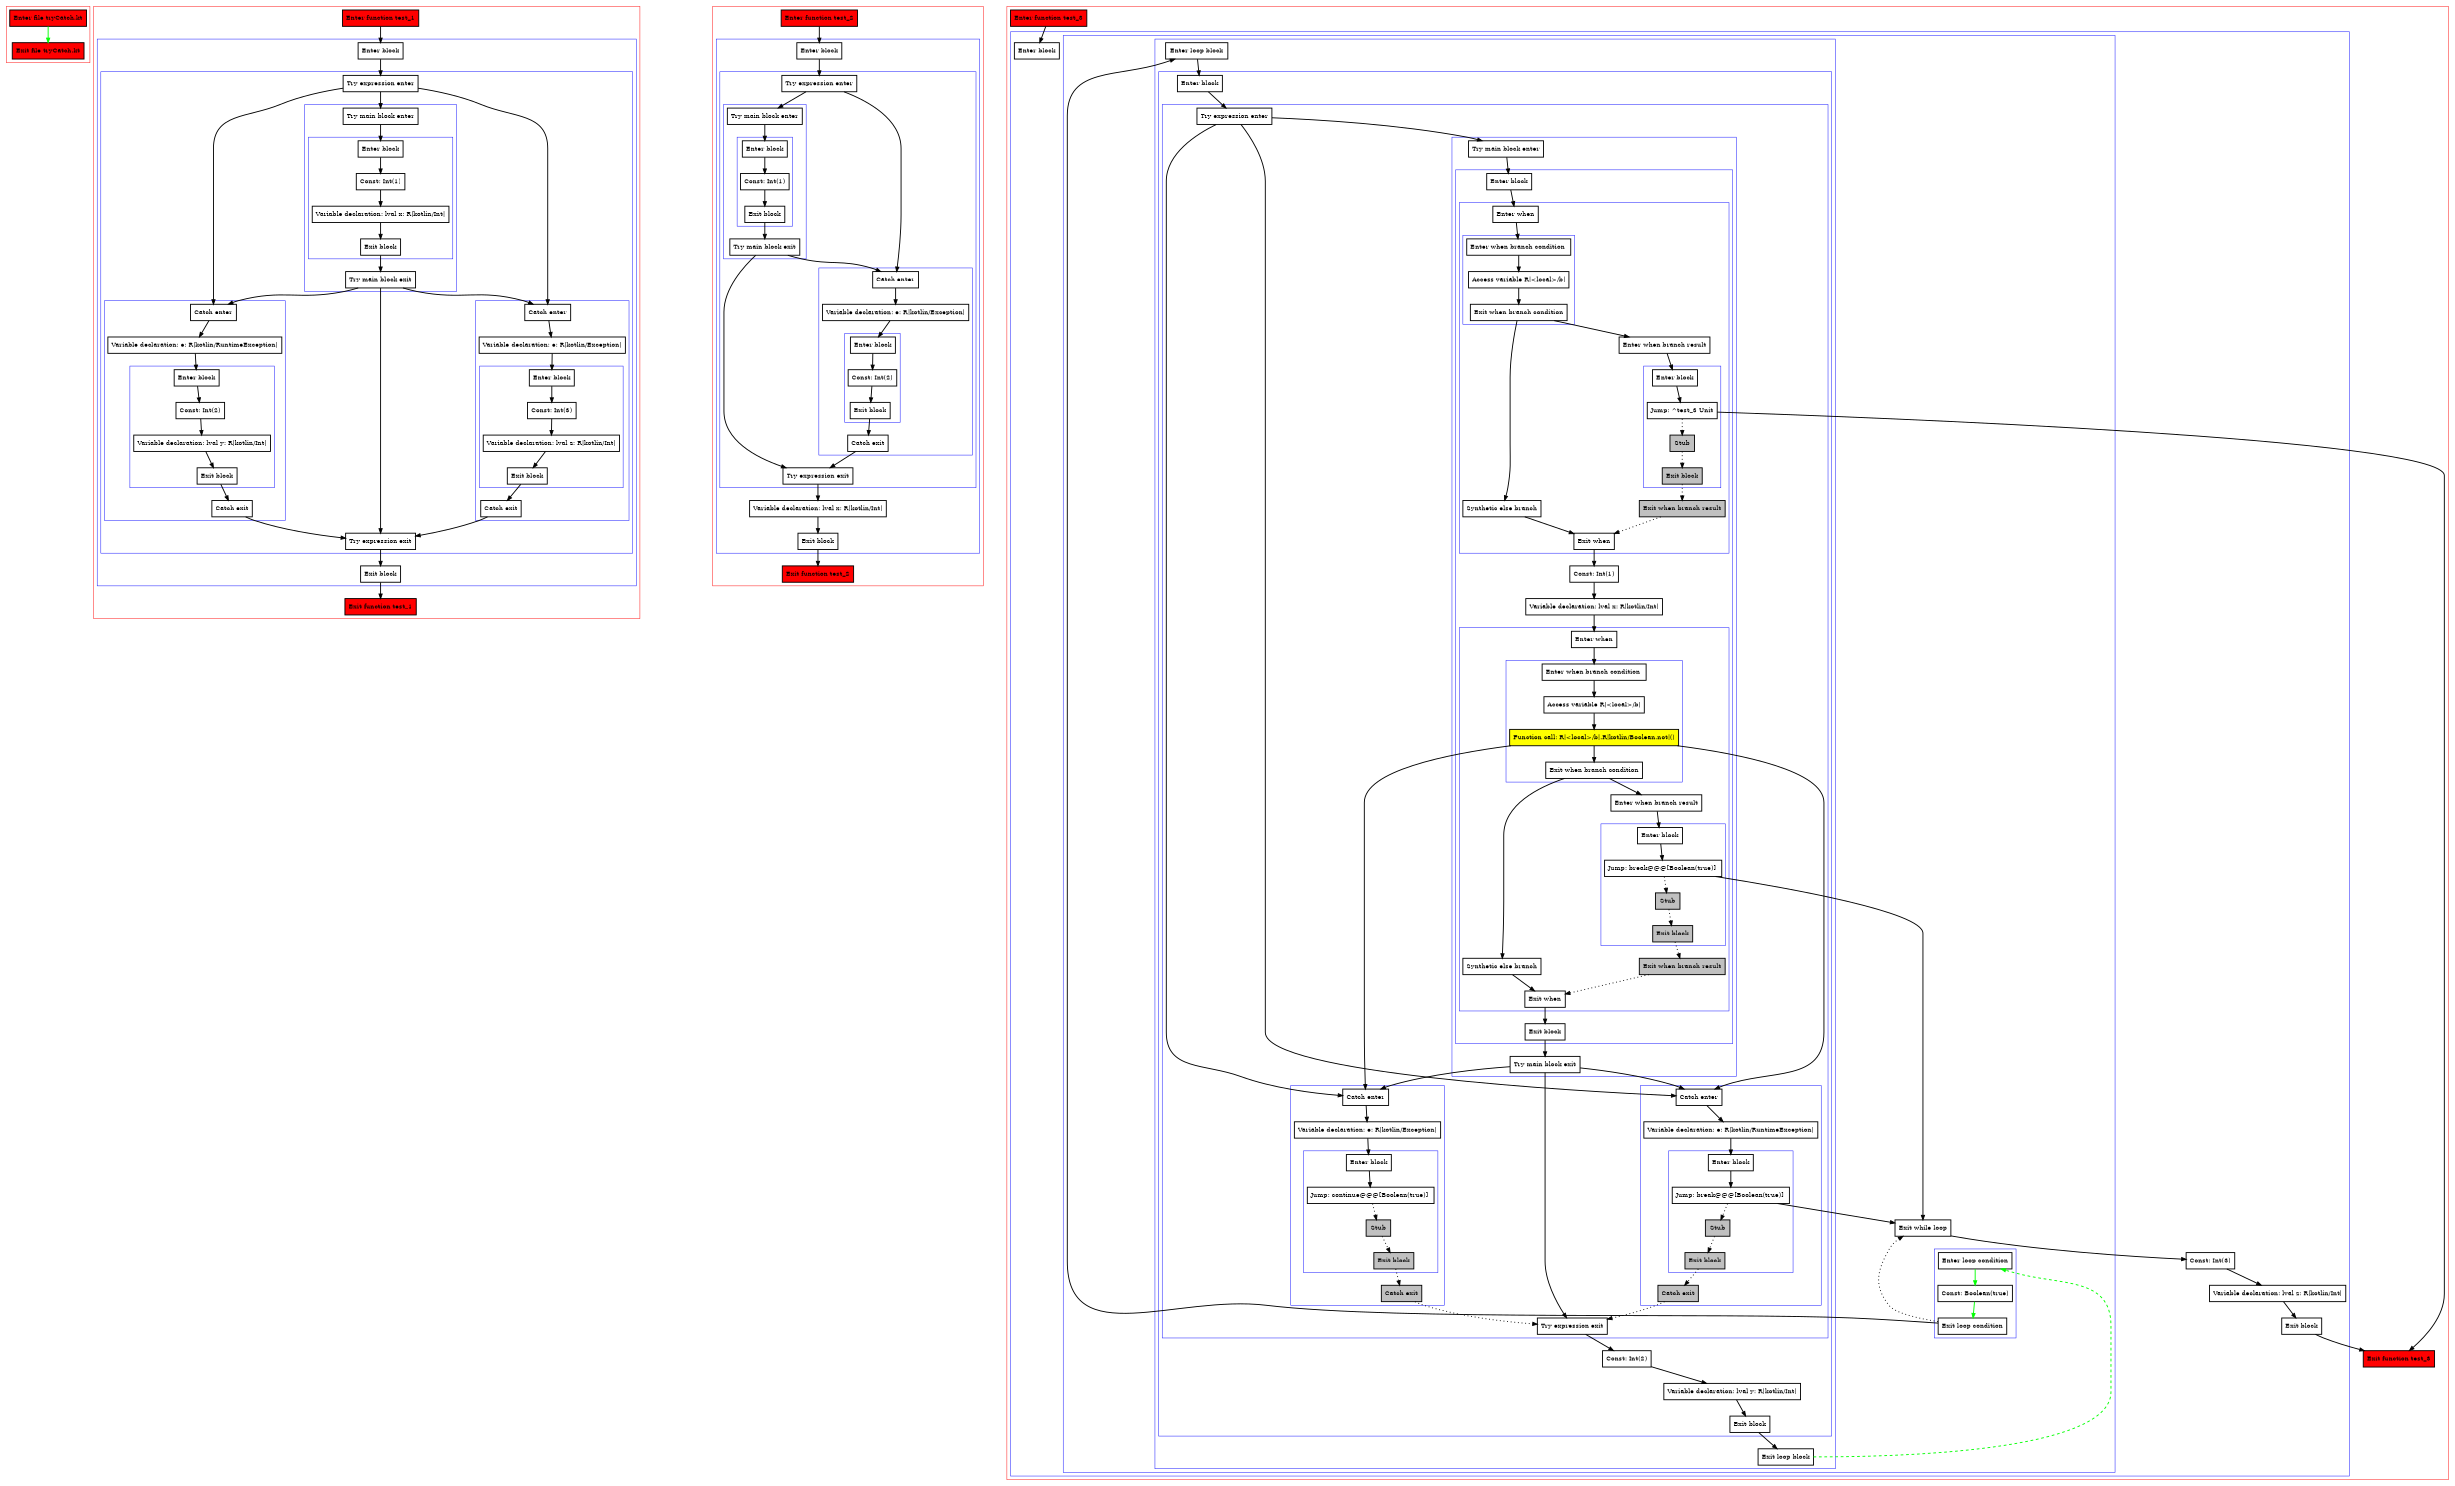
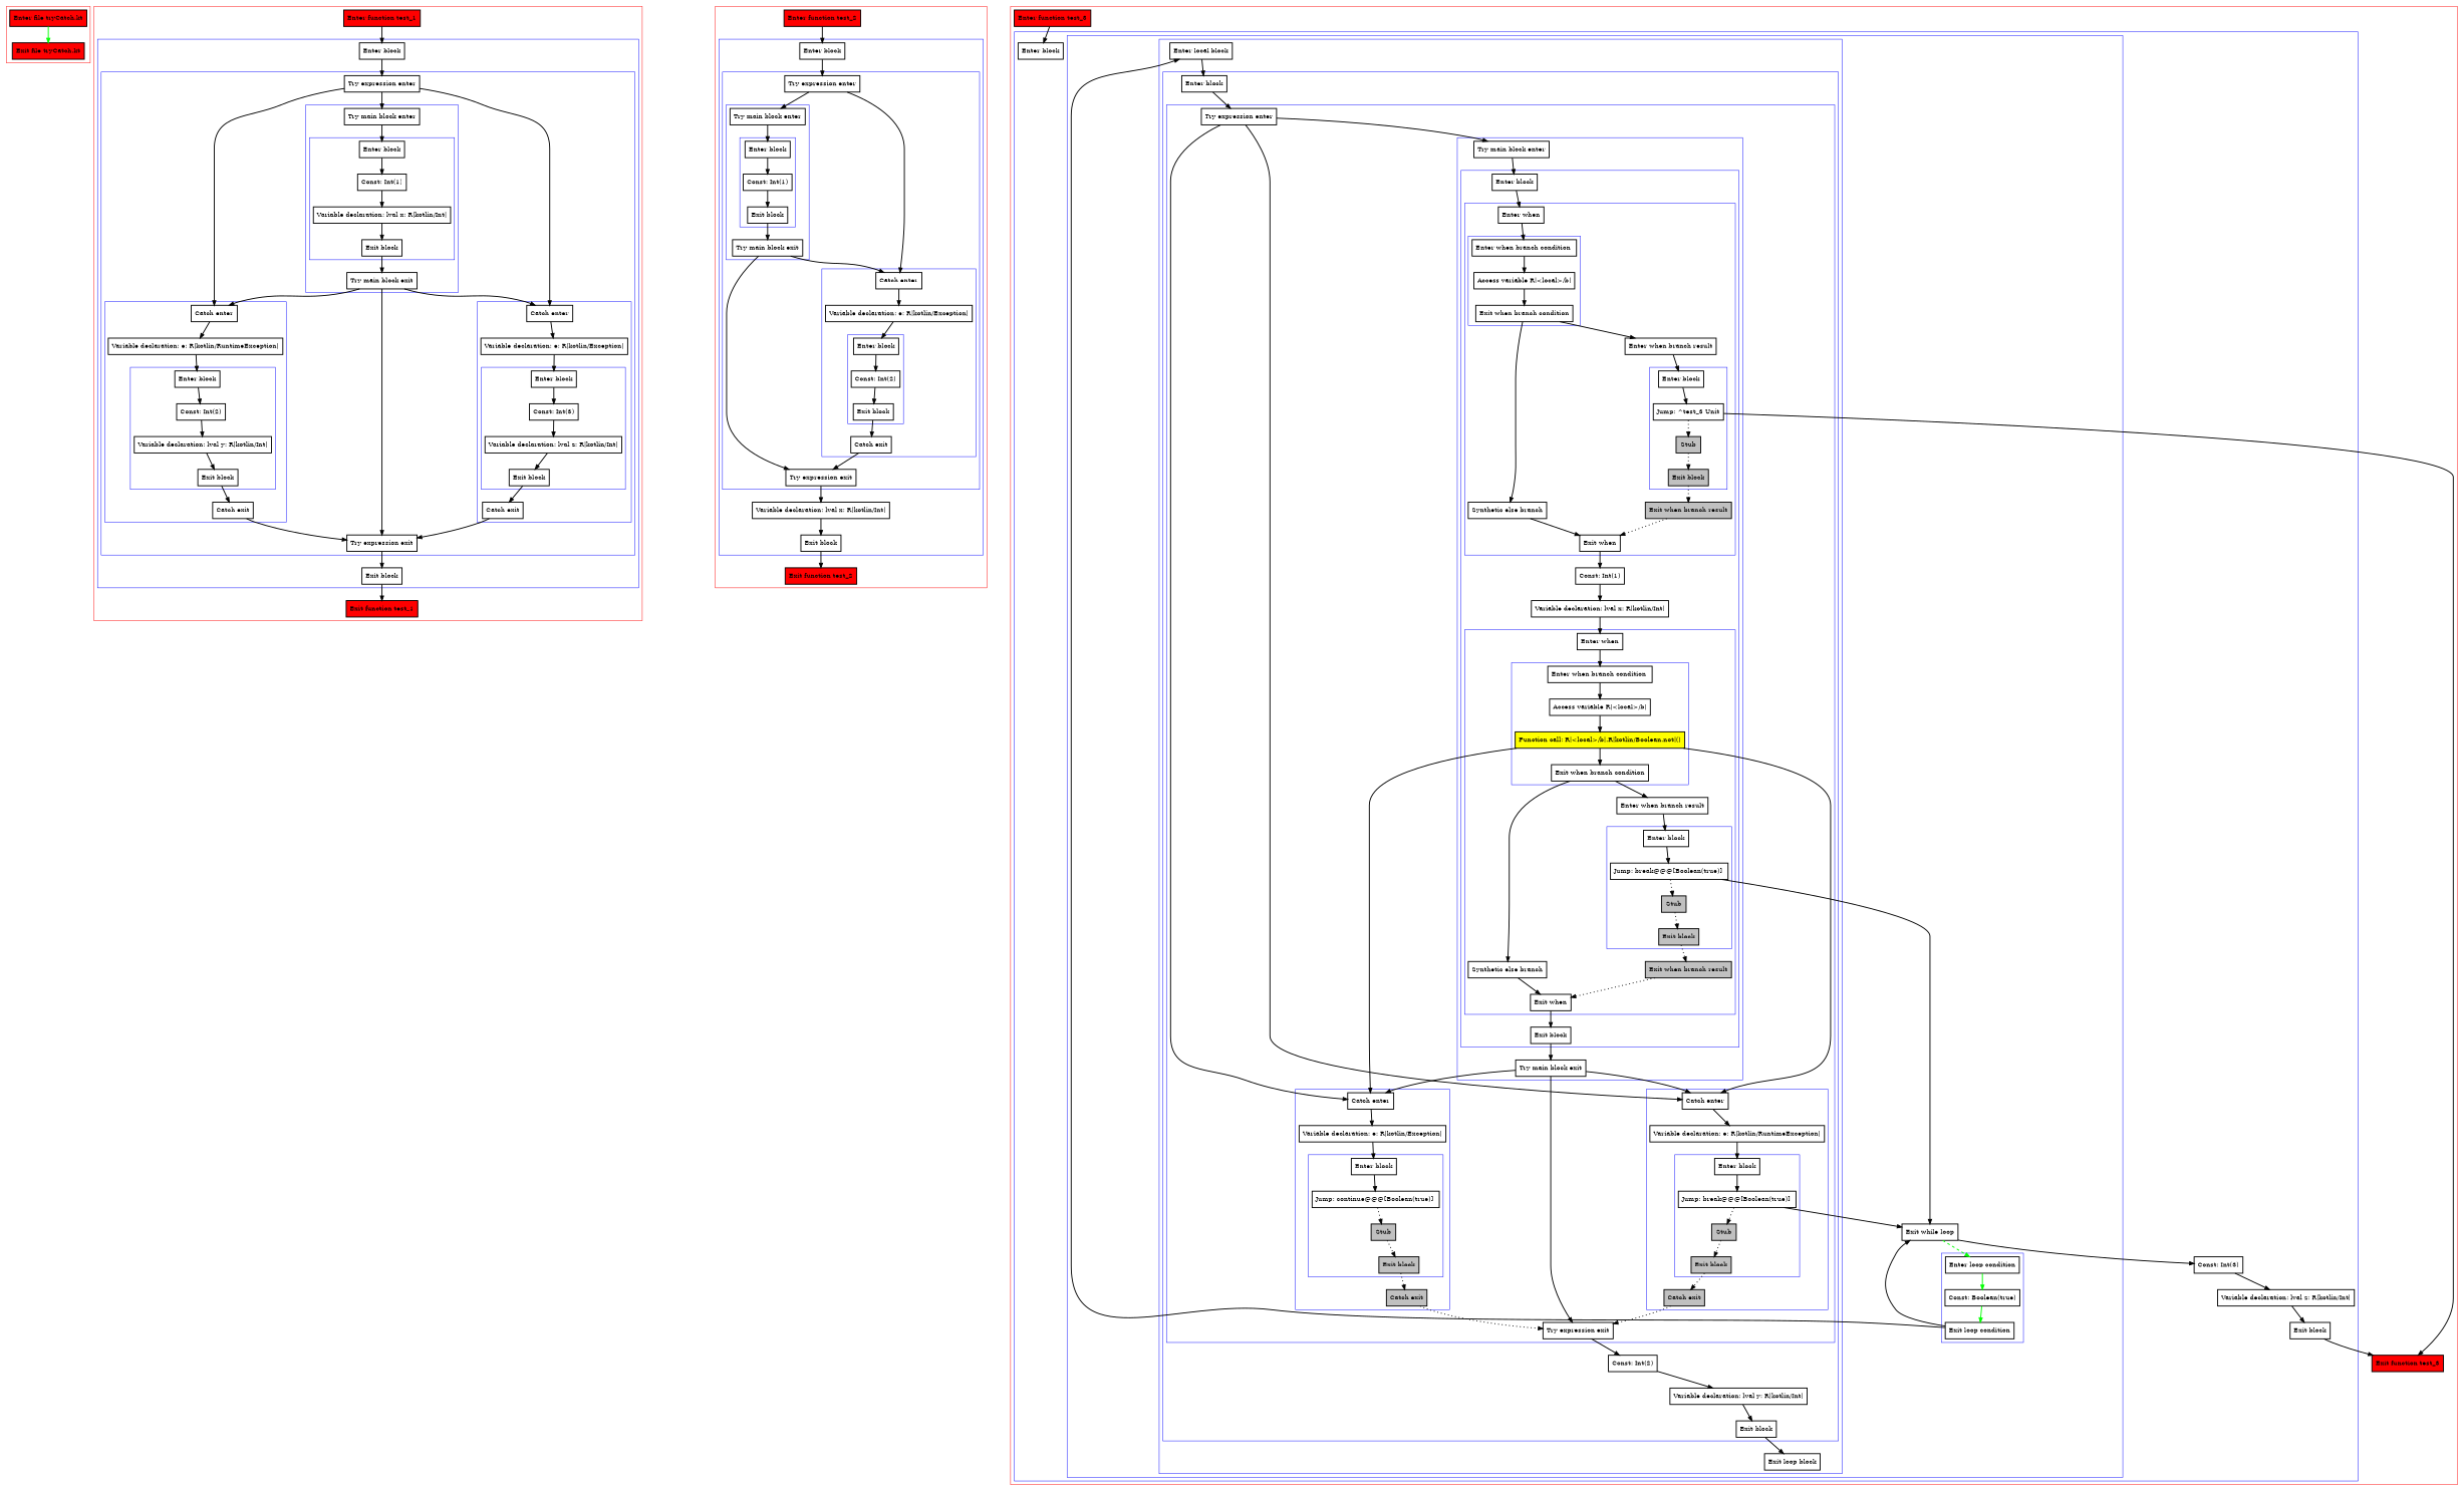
  digraph {
    nodesep=3
    node [penwidth=2 shape=box]
    edge [penwidth=2]
    n1 [fillcolor=red label="Enter file tryCatch.kt" style=filled]
    n2 [fillcolor=red label="Exit file tryCatch.kt" style=filled]
    n3 [label="Enter block"]
    n4 [label="Const: Int(1)"]
    n5 [label="Variable declaration: lval x: R|kotlin/Int|"]
    n6 [label="Exit block"]
    n7 [label="Try main block enter"]
    n8 [label="Try main block exit"]
    n9 [label="Enter block"]
    n10 [label="Const: Int(2)"]
    n11 [label="Variable declaration: lval y: R|kotlin/Int|"]
    n12 [label="Exit block"]
    n13 [label="Catch enter"]
    n14 [label="Variable declaration: e: R|kotlin/RuntimeException|"]
    n15 [label="Catch exit"]
    n16 [label="Enter block"]
    n17 [label="Const: Int(3)"]
    n18 [label="Variable declaration: lval z: R|kotlin/Int|"]
    n19 [label="Exit block"]
    n20 [label="Catch enter"]
    n21 [label="Variable declaration: e: R|kotlin/Exception|"]
    n22 [label="Catch exit"]
    n23 [label="Try expression enter"]
    n24 [label="Try expression exit"]
    n25 [label="Enter block"]
    n26 [label="Exit block"]
    n27 [fillcolor=red label="Enter function test_1" style=filled]
    n28 [fillcolor=red label="Exit function test_1" style=filled]
    n29 [label="Enter block"]
    n30 [label="Const: Int(1)"]
    n31 [label="Exit block"]
    n32 [label="Try main block enter"]
    n33 [label="Try main block exit"]
    n34 [label="Enter block"]
    n35 [label="Const: Int(2)"]
    n36 [label="Exit block"]
    n37 [label="Catch enter"]
    n38 [label="Variable declaration: e: R|kotlin/Exception|"]
    n39 [label="Catch exit"]
    n40 [label="Try expression enter"]
    n41 [label="Try expression exit"]
    n42 [label="Enter block"]
    n43 [label="Variable declaration: lval x: R|kotlin/Int|"]
    n44 [label="Exit block"]
    n45 [fillcolor=red label="Enter function test_2" style=filled]
    n46 [fillcolor=red label="Exit function test_2" style=filled]
    n47 [label="Enter loop condition"]
    n48 [label="Const: Boolean(true)"]
    n49 [label="Exit loop condition"]
    n50 [label="Enter when branch condition "]
    n51 [label="Access variable R|<local>/b|"]
    n52 [label="Exit when branch condition"]
    n53 [label="Enter block"]
    n54 [label="Jump: ^test_3 Unit"]
    n55 [fillcolor=gray label=Stub style=filled]
    n56 [fillcolor=gray label="Exit block" style=filled]
    n57 [label="Enter when"]
    n58 [label="Synthetic else branch"]
    n59 [label="Enter when branch result"]
    n60 [fillcolor=gray label="Exit when branch result" style=filled]
    n61 [label="Exit when"]
    n62 [label="Enter when branch condition "]
    n63 [label="Access variable R|<local>/b|"]
    n64 [fillcolor=yellow label="Function call: R|<local>/b|.R|kotlin/Boolean.not|()" style=filled]
    n65 [label="Exit when branch condition"]
    n66 [label="Enter block"]
    n67 [label="Jump: break@@@[Boolean(true)] "]
    n68 [fillcolor=gray label=Stub style=filled]
    n69 [fillcolor=gray label="Exit block" style=filled]
    n70 [label="Enter when"]
    n71 [label="Synthetic else branch"]
    n72 [label="Enter when branch result"]
    n73 [fillcolor=gray label="Exit when branch result" style=filled]
    n74 [label="Exit when"]
    n75 [label="Enter block"]
    n76 [label="Const: Int(1)"]
    n77 [label="Variable declaration: lval x: R|kotlin/Int|"]
    n78 [label="Exit block"]
    n79 [label="Try main block enter"]
    n80 [label="Try main block exit"]
    n81 [label="Enter block"]
    n82 [label="Jump: break@@@[Boolean(true)] "]
    n83 [fillcolor=gray label=Stub style=filled]
    n84 [fillcolor=gray label="Exit block" style=filled]
    n85 [label="Catch enter"]
    n86 [label="Variable declaration: e: R|kotlin/RuntimeException|"]
    n87 [fillcolor=gray label="Catch exit" style=filled]
    n88 [label="Enter block"]
    n89 [label="Jump: continue@@@[Boolean(true)] "]
    n90 [fillcolor=gray label=Stub style=filled]
    n91 [fillcolor=gray label="Exit block" style=filled]
    n92 [label="Catch enter"]
    n93 [label="Variable declaration: e: R|kotlin/Exception|"]
    n94 [fillcolor=gray label="Catch exit" style=filled]
    n95 [label="Try expression enter"]
    n96 [label="Try expression exit"]
    n97 [label="Enter block"]
    n98 [label="Const: Int(2)"]
    n99 [label="Variable declaration: lval y: R|kotlin/Int|"]
    n100 [label="Exit block"]
-   n101 [label="Enter loop block"]
+   n101 [label="Enter local block"]
    n102 [label="Exit loop block"]
    n103 [label="Exit while loop"]
    n104 [label="Enter block"]
    n105 [label="Const: Int(3)"]
    n106 [label="Variable declaration: lval z: R|kotlin/Int|"]
    n107 [label="Exit block"]
    n108 [fillcolor=red label="Enter function test_3" style=filled]
    n109 [fillcolor=red label="Exit function test_3" style=filled]
    subgraph cluster_1 {
      color=red
      n1
      n2
    }
    subgraph cluster_2 {
      color=red
      n27
      n28
      subgraph cluster_3 {
        color=blue
        n25
        n26
        subgraph cluster_4 {
          color=blue
          n23
          n24
          subgraph cluster_5 {
            color=blue
            n7
            n8
            subgraph cluster_6 {
              color=blue
              n3
              n4
              n5
              n6
            }
          }
          subgraph cluster_7 {
            color=blue
            n13
            n14
            n15
            subgraph cluster_8 {
              color=blue
              n9
              n10
              n11
              n12
            }
          }
          subgraph cluster_9 {
            color=blue
            n20
            n21
            n22
            subgraph cluster_10 {
              color=blue
              n16
              n17
              n18
              n19
            }
          }
        }
      }
    }
    subgraph cluster_11 {
      color=red
      n45
      n46
      subgraph cluster_12 {
        color=blue
        n42
        n43
        n44
        subgraph cluster_13 {
          color=blue
          n40
          n41
          subgraph cluster_14 {
            color=blue
            n32
            n33
            subgraph cluster_15 {
              color=blue
              n29
              n30
              n31
            }
          }
          subgraph cluster_16 {
            color=blue
            n37
            n38
            n39
            subgraph cluster_17 {
              color=blue
              n34
              n35
              n36
            }
          }
        }
      }
    }
    subgraph cluster_18 {
      color=red
      n108
      n109
      subgraph cluster_19 {
        color=blue
        n104
        n105
        n106
        n107
        subgraph cluster_20 {
          color=blue
          n103
          subgraph cluster_21 {
            color=blue
            n47
            n48
            n49
          }
          subgraph cluster_22 {
            color=blue
            n101
            n102
            subgraph cluster_23 {
              color=blue
              n97
              n98
              n99
              n100
              subgraph cluster_24 {
                color=blue
                n95
                n96
                subgraph cluster_25 {
                  color=blue
                  n79
                  n80
                  subgraph cluster_26 {
                    color=blue
                    n75
                    n76
                    n77
                    n78
                    subgraph cluster_27 {
                      color=blue
                      n57
                      n58
                      n59
                      n60
                      n61
                      subgraph cluster_28 {
                        color=blue
                        n50
                        n51
                        n52
                      }
                      subgraph cluster_29 {
                        color=blue
                        n53
                        n54
                        n55
                        n56
                      }
                    }
                    subgraph cluster_30 {
                      color=blue
                      n70
                      n71
                      n72
                      n73
                      n74
                      subgraph cluster_31 {
                        color=blue
                        n62
                        n63
                        n64
                        n65
                      }
                      subgraph cluster_32 {
                        color=blue
                        n66
                        n67
                        n68
                        n69
                      }
                    }
                  }
                }
                subgraph cluster_33 {
                  color=blue
                  n85
                  n86
                  n87
                  subgraph cluster_34 {
                    color=blue
                    n81
                    n82
                    n83
                    n84
                  }
                }
                subgraph cluster_35 {
                  color=blue
                  n92
                  n93
                  n94
                  subgraph cluster_36 {
                    color=blue
                    n88
                    n89
                    n90
                    n91
                  }
                }
              }
            }
          }
        }
      }
    }
    n1 -> n2 [color=green]
    n3 -> n4
    n4 -> n5
    n5 -> n6
    n6 -> n8
    n7 -> n3
    n8 -> n13
    n8 -> n20
    n8 -> n24
    n9 -> n10
    n10 -> n11
    n11 -> n12
    n12 -> n15
    n13 -> n14
    n14 -> n9
    n15 -> n24
    n16 -> n17
    n17 -> n18
    n18 -> n19
    n19 -> n22
    n20 -> n21
    n21 -> n16
    n22 -> n24
    n23 -> n7
    n23 -> n13
    n23 -> n20
    n24 -> n26
    n25 -> n23
    n26 -> n28
    n27 -> n25
    n29 -> n30
    n30 -> n31
    n31 -> n33
    n32 -> n29
    n33 -> n37
    n33 -> n41
    n34 -> n35
    n35 -> n36
    n36 -> n39
    n37 -> n38
    n38 -> n34
    n39 -> n41
    n40 -> n32
    n40 -> n37
    n41 -> n43
    n42 -> n40
    n43 -> n44
    n44 -> n46
    n45 -> n42
    n47 -> n48 [color=green]
    n48 -> n49 [color=green]
    n49 -> n101
-   n49 -> n103 [style=dotted]
+   n49 -> n103 [style=solid]
    n50 -> n51
    n51 -> n52
    n52 -> n58
    n52 -> n59
    n53 -> n54
    n54 -> n55 [style=dotted]
    n54 -> n109
    n55 -> n56 [style=dotted]
    n56 -> n60 [style=dotted]
    n57 -> n50
    n58 -> n61
    n59 -> n53
    n60 -> n61 [style=dotted]
    n61 -> n76
    n62 -> n63
    n63 -> n64
    n64 -> n65
    n64 -> n85
    n64 -> n92
    n65 -> n71
    n65 -> n72
    n66 -> n67
    n67 -> n68 [style=dotted]
    n67 -> n103
    n68 -> n69 [style=dotted]
    n69 -> n73 [style=dotted]
    n70 -> n62
    n71 -> n74
    n72 -> n66
    n73 -> n74 [style=dotted]
    n74 -> n78
    n75 -> n57
    n76 -> n77
    n77 -> n70
    n78 -> n80
    n79 -> n75
    n80 -> n85
    n80 -> n92
    n80 -> n96
    n81 -> n82
    n82 -> n83 [style=dotted]
    n82 -> n103
    n83 -> n84 [style=dotted]
    n84 -> n87 [style=dotted]
    n85 -> n86
    n86 -> n81
    n87 -> n96 [style=dotted]
    n88 -> n89
    n89 -> n90 [style=dotted]
    n90 -> n91 [style=dotted]
    n91 -> n94 [style=dotted]
    n92 -> n93
    n93 -> n88
    n94 -> n96 [style=dotted]
    n95 -> n79
    n95 -> n85
    n95 -> n92
    n96 -> n98
    n97 -> n95
    n98 -> n99
    n99 -> n100
    n100 -> n102
    n101 -> n97
-   n102 -> n47 [color=green style=dashed]
+   n103 -> n47 [color=green style=dashed]
    n103 -> n105
    n105 -> n106
    n106 -> n107
    n107 -> n109
    n108 -> n104
  }
